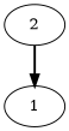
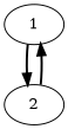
  digraph {
    edge [style=bold]
    1
    2
+   1 -> 2
    2 -> 1
  }
